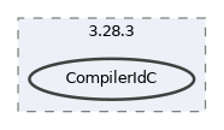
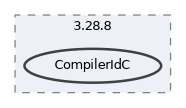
  digraph {
    compound=true
    n1 [color=grey25 fillcolor="#edf0f7" fontname=Helvetica fontsize=10 height=0.2 label=CompilerIdC shape=ellipse style="filled,bold" width=0.4]
    subgraph cluster_1 {
      bgcolor="#edf0f7"
      fontname=Helvetica
      fontsize=10
-     label="3.28.3"
+     label="3.28.8"
      pencolor=grey50
      style="filled,dashed"
      n1
    }
  }
